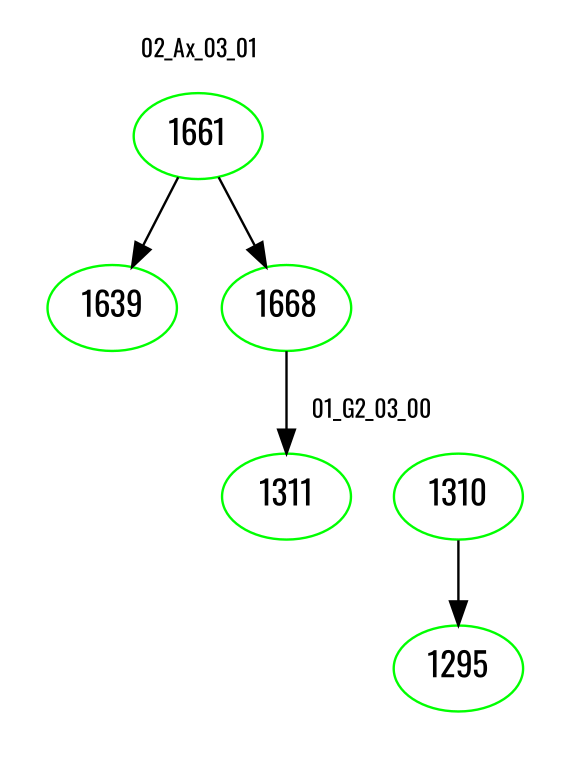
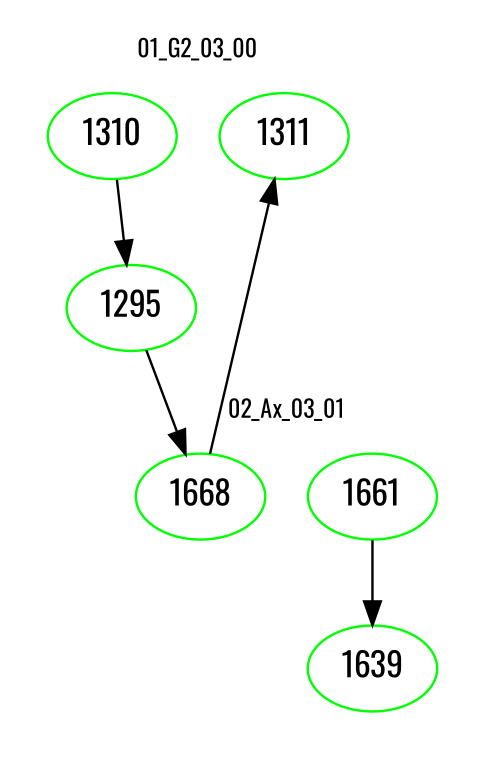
  digraph {
    fontname=Oswald
    node [color=green fontname=Oswald]
    edge [color=black fontname=Oswald]
    n1 [label=1661]
    n2 [label=1639]
    n3 [label=1668]
    n4 [label=1310]
    n5 [label=1295]
    n6 [label=1311]
    subgraph cluster_1 {
      color=white
      fontsize=10
      label="02_Ax_03_01"
      n1
      n2
      n3
    }
    subgraph cluster_2 {
      color=white
      fontsize=10
      label="01_G2_03_00"
      n4
      n5
      n6
    }
    n1 -> n2
-   n1 -> n3
+   n5 -> n3
    n3 -> n6
    n4 -> n5
  }
